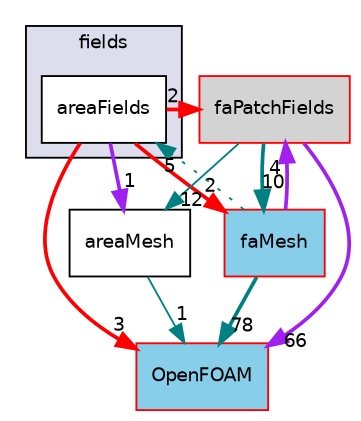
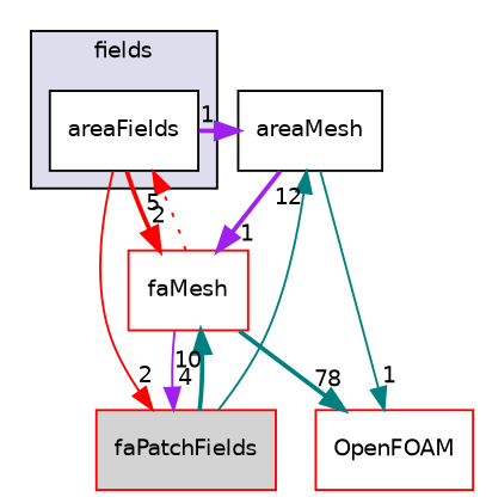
  digraph {
    compound=true
    fontname="DejaVu Sans"
    node [fillcolor=white fontname="DejaVu Sans" fontsize=10 shape=box style=filled color=red]
    edge [color=teal fontname="DejaVu Sans" headlabel=1 labeldistance=1.5 labelfontname=Helvetica labelfontsize=10 style=bold]
    n1 [label=areaFields pencolor=black color=""]
    n2 [label=areaMesh color=""]
-   n3 [fillcolor=skyblue label=OpenFOAM]
+   n3 [label=OpenFOAM]
    n4 [fillcolor=lightgrey label=faPatchFields]
-   n5 [fillcolor=skyblue label=faMesh]
+   n5 [label=faMesh]
    subgraph cluster_1 {
      bgcolor="#ddddee"
      fontsize=10
      label=fields
      pencolor=black
      n1
    }
    n1 -> n2 [color=purple]
-   n1 -> n3 [color=red headlabel=3]
-   n1 -> n4 [color=red headlabel=2]
+   n1 -> n4 [color=red headlabel=2 style=solid]
    n1 -> n5 [color=red headlabel=2]
    n2 -> n3 [style=solid]
+   n2 -> n5 [color=purple]
    n4 -> n2 [headlabel=12 style=solid]
-   n4 -> n3 [color=purple headlabel=66]
    n4 -> n5 [headlabel=10]
-   n5 -> n1 [headlabel=5 style=dotted]
+   n5 -> n1 [color=red headlabel=5 style=dotted]
    n5 -> n3 [headlabel=78]
-   n5 -> n4 [color=purple headlabel=4]
+   n5 -> n4 [color=purple headlabel=4 style=solid]
  }
